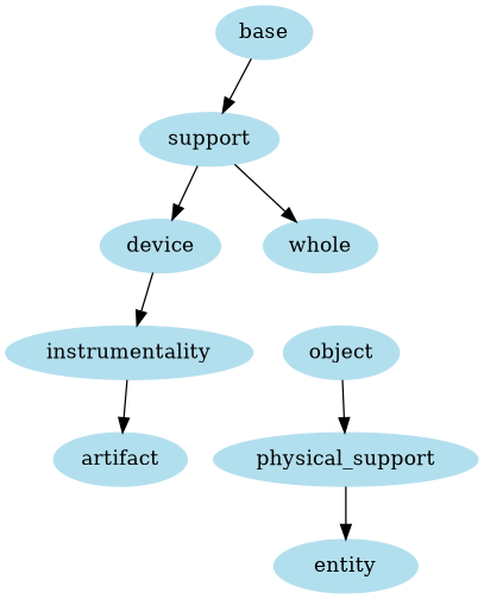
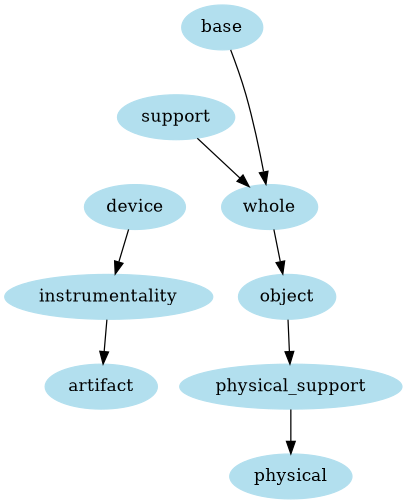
  digraph {
    node [color=lightblue2 style=filled]
    base
    support
    device
    whole
    instrumentality
    artifact
    object
    n8 [label=physical_support]
-   entity
-   base -> support
-   support -> device
+   entity [label=physical]
+   base -> whole
    support -> whole
    device -> instrumentality
+   whole -> object
    instrumentality -> artifact
    object -> n8
    n8 -> entity
  }
